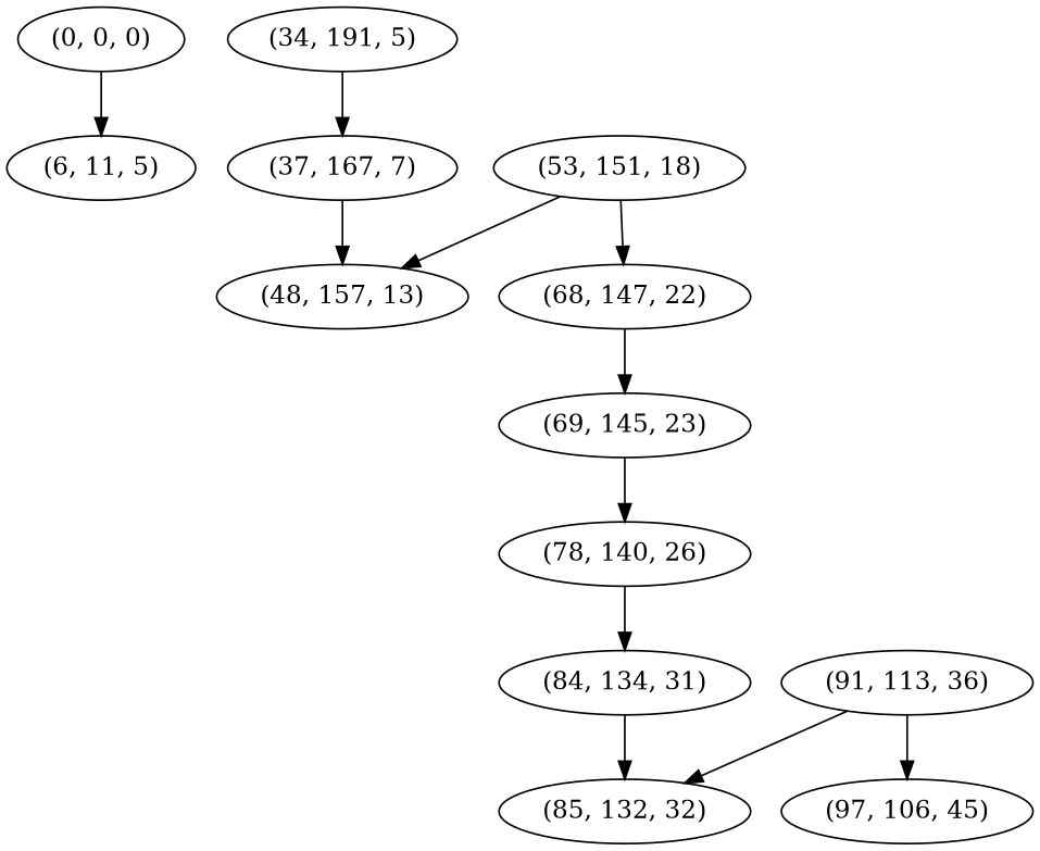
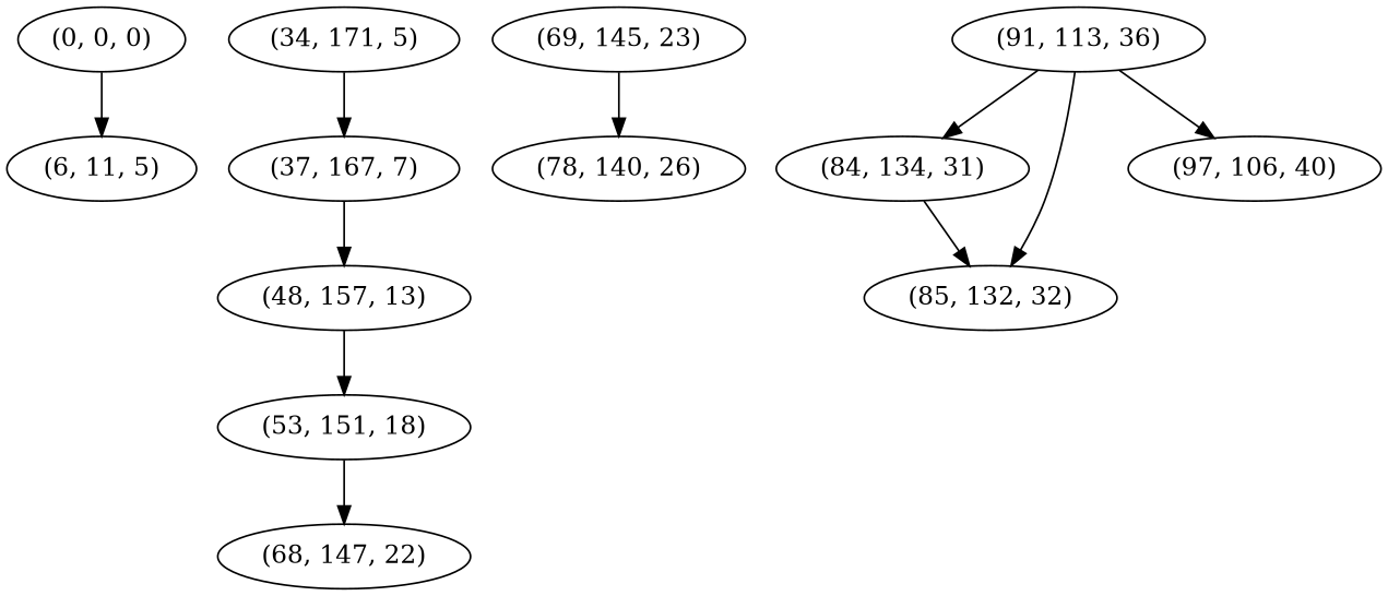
  digraph {
    "(0, 0, 0)"
    "(6, 11, 5)"
    n3 [label="(37, 167, 7)"]
-   "(34, 171, 5)" [label="(34, 191, 5)"]
+   "(34, 171, 5)"
    "(48, 157, 13)"
    "(53, 151, 18)"
    "(68, 147, 22)"
    "(69, 145, 23)"
    "(78, 140, 26)"
    "(84, 134, 31)"
    "(85, 132, 32)"
    "(91, 113, 36)"
-   "(97, 106, 40)" [label="(97, 106, 45)"]
+   "(97, 106, 40)"
    "(0, 0, 0)" -> "(6, 11, 5)"
    n3 -> "(48, 157, 13)"
    "(34, 171, 5)" -> n3
-   "(53, 151, 18)" -> "(48, 157, 13)"
+   "(48, 157, 13)" -> "(53, 151, 18)"
    "(53, 151, 18)" -> "(68, 147, 22)"
-   "(68, 147, 22)" -> "(69, 145, 23)"
    "(69, 145, 23)" -> "(78, 140, 26)"
-   "(78, 140, 26)" -> "(84, 134, 31)"
+   "(91, 113, 36)" -> "(84, 134, 31)"
    "(84, 134, 31)" -> "(85, 132, 32)"
    "(91, 113, 36)" -> "(85, 132, 32)"
    "(91, 113, 36)" -> "(97, 106, 40)"
  }
